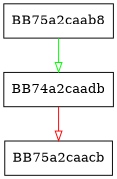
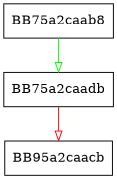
  digraph {
    splines=ortho
    node [shape=box]
    edge [arrowhead=onormal]
    BB75a2caab8
-   BB75a2caadb [label=BB74a2caadb]
-   BB75a2caacb
+   BB75a2caadb
+   BB75a2caacb [label=BB95a2caacb]
    BB75a2caab8 -> BB75a2caadb [color=green]
    BB75a2caadb -> BB75a2caacb [color=red]
  }
